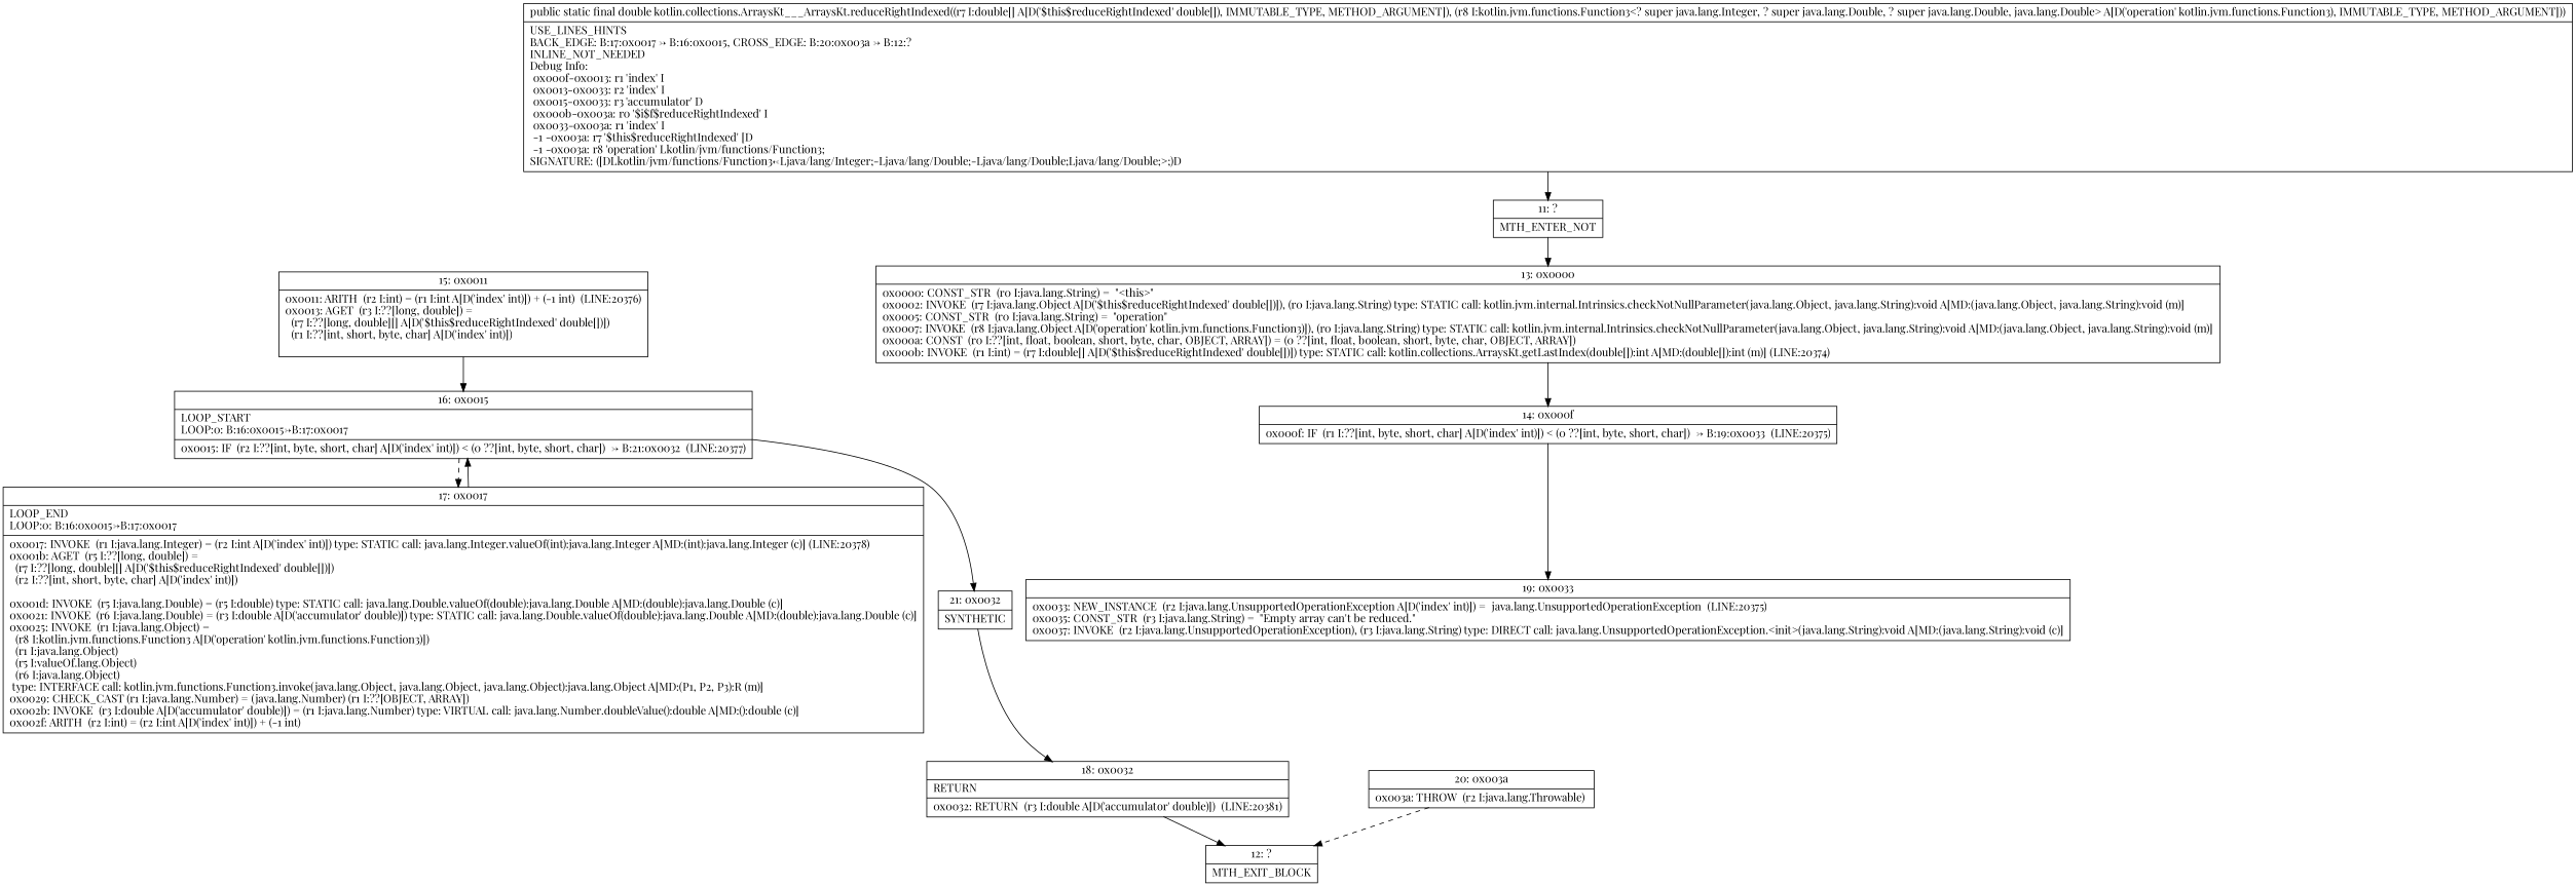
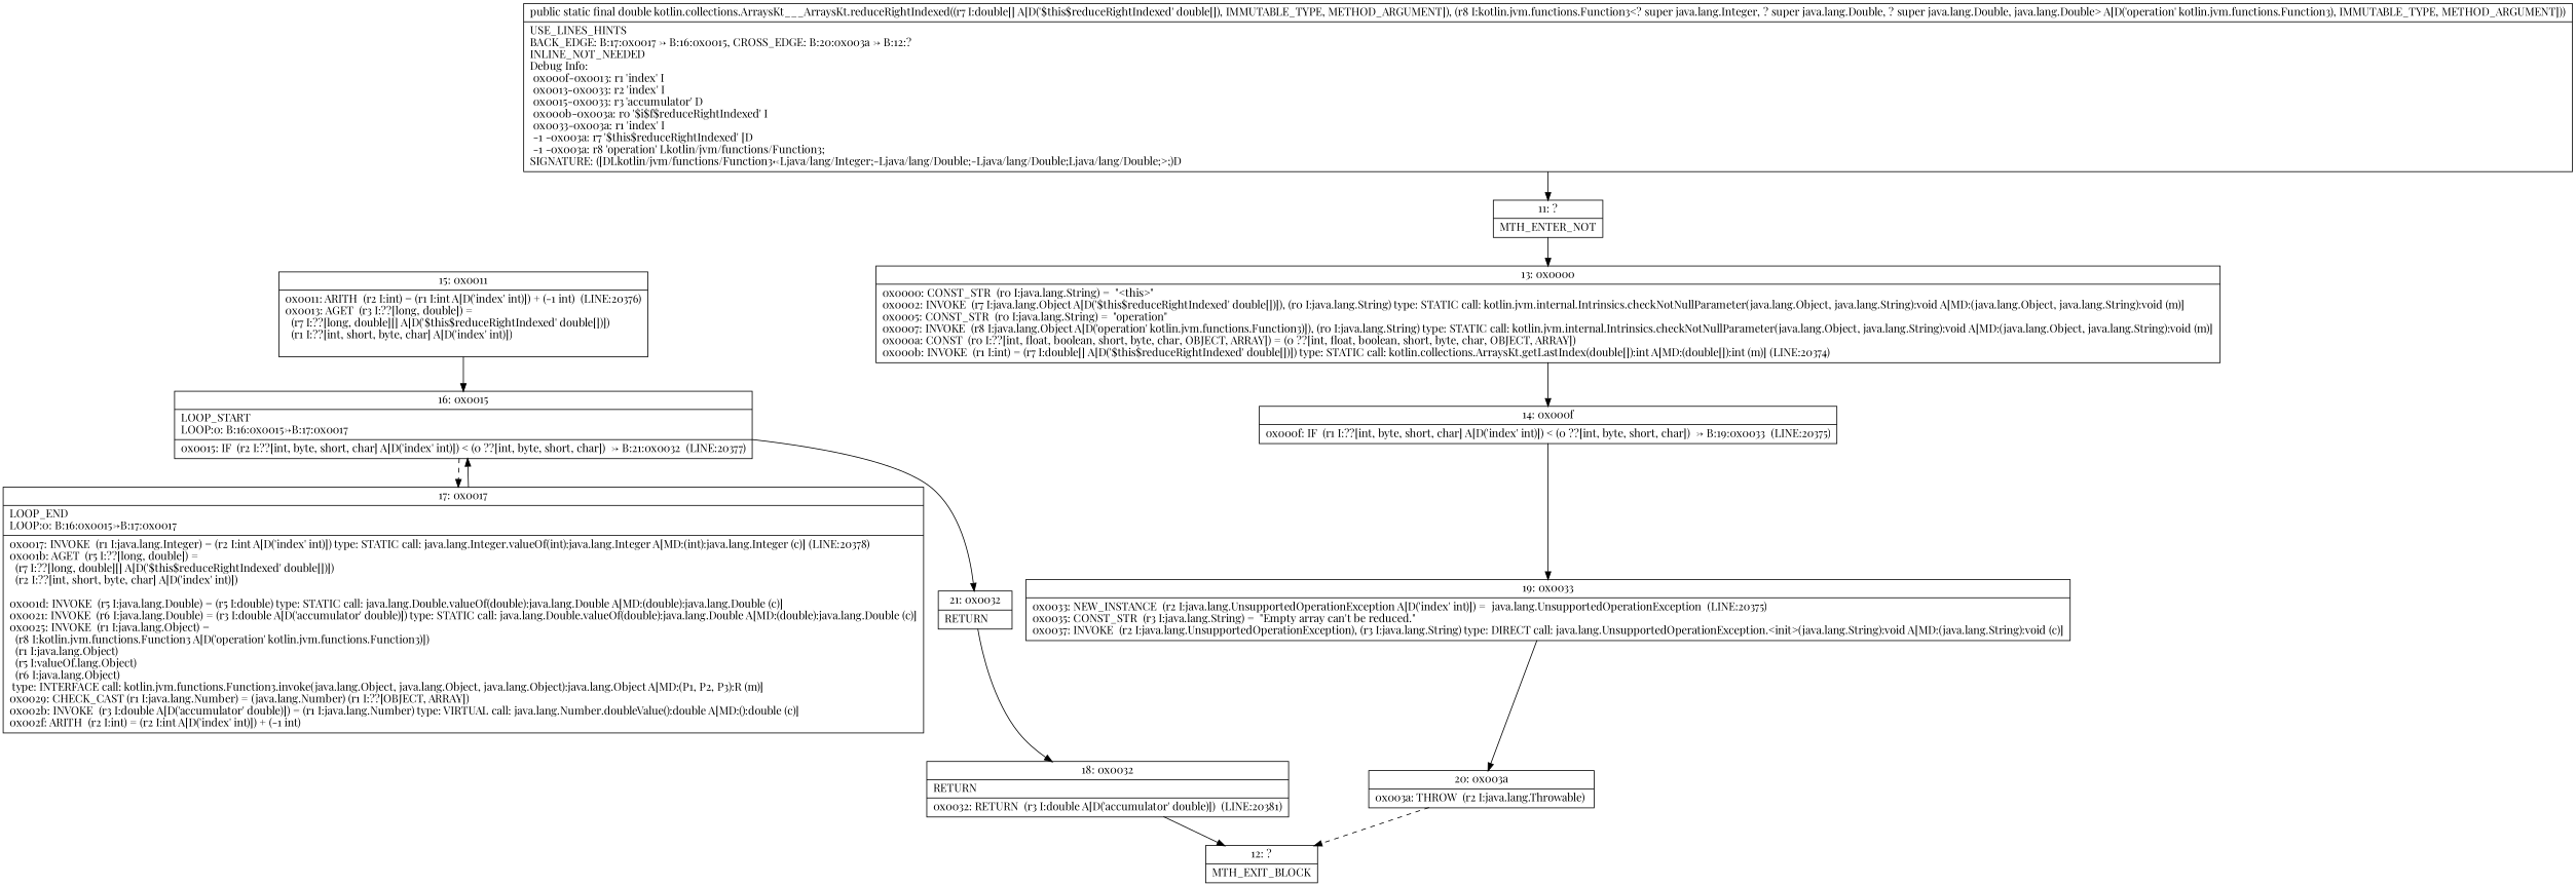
  digraph {
    fontname="Playfair Display"
    node [fontname="Playfair Display" shape=record]
    edge [fontname="Playfair Display"]
    n1 [label="{11\:\ ?|MTH_ENTER_NOT\l}"]
    n2 [label="{13\:\ 0x0000|0x0000: CONST_STR  (r0 I:java.lang.String) =  \"\<this\>\" \l0x0002: INVOKE  (r7 I:java.lang.Object A[D('$this$reduceRightIndexed' double[])]), (r0 I:java.lang.String) type: STATIC call: kotlin.jvm.internal.Intrinsics.checkNotNullParameter(java.lang.Object, java.lang.String):void A[MD:(java.lang.Object, java.lang.String):void (m)]\l0x0005: CONST_STR  (r0 I:java.lang.String) =  \"operation\" \l0x0007: INVOKE  (r8 I:java.lang.Object A[D('operation' kotlin.jvm.functions.Function3)]), (r0 I:java.lang.String) type: STATIC call: kotlin.jvm.internal.Intrinsics.checkNotNullParameter(java.lang.Object, java.lang.String):void A[MD:(java.lang.Object, java.lang.String):void (m)]\l0x000a: CONST  (r0 I:??[int, float, boolean, short, byte, char, OBJECT, ARRAY]) = (0 ??[int, float, boolean, short, byte, char, OBJECT, ARRAY]) \l0x000b: INVOKE  (r1 I:int) = (r7 I:double[] A[D('$this$reduceRightIndexed' double[])]) type: STATIC call: kotlin.collections.ArraysKt.getLastIndex(double[]):int A[MD:(double[]):int (m)] (LINE:20374)\l}"]
    n3 [label="{14\:\ 0x000f|0x000f: IF  (r1 I:??[int, byte, short, char] A[D('index' int)]) \< (0 ??[int, byte, short, char])  \-\> B:19:0x0033  (LINE:20375)\l}"]
    n4 [label="{19\:\ 0x0033|0x0033: NEW_INSTANCE  (r2 I:java.lang.UnsupportedOperationException A[D('index' int)]) =  java.lang.UnsupportedOperationException  (LINE:20375)\l0x0035: CONST_STR  (r3 I:java.lang.String) =  \"Empty array can't be reduced.\" \l0x0037: INVOKE  (r2 I:java.lang.UnsupportedOperationException), (r3 I:java.lang.String) type: DIRECT call: java.lang.UnsupportedOperationException.\<init\>(java.lang.String):void A[MD:(java.lang.String):void (c)]\l}"]
    n5 [label="{15\:\ 0x0011|0x0011: ARITH  (r2 I:int) = (r1 I:int A[D('index' int)]) + (\-1 int)  (LINE:20376)\l0x0013: AGET  (r3 I:??[long, double]) = \l  (r7 I:??[long, double][] A[D('$this$reduceRightIndexed' double[])])\l  (r1 I:??[int, short, byte, char] A[D('index' int)])\l \l}"]
    n6 [label="{16\:\ 0x0015|LOOP_START\lLOOP:0: B:16:0x0015\-\>B:17:0x0017\l|0x0015: IF  (r2 I:??[int, byte, short, char] A[D('index' int)]) \< (0 ??[int, byte, short, char])  \-\> B:21:0x0032  (LINE:20377)\l}"]
    n7 [label="{20\:\ 0x003a|0x003a: THROW  (r2 I:java.lang.Throwable) \l}"]
    n8 [label="{17\:\ 0x0017|LOOP_END\lLOOP:0: B:16:0x0015\-\>B:17:0x0017\l|0x0017: INVOKE  (r1 I:java.lang.Integer) = (r2 I:int A[D('index' int)]) type: STATIC call: java.lang.Integer.valueOf(int):java.lang.Integer A[MD:(int):java.lang.Integer (c)] (LINE:20378)\l0x001b: AGET  (r5 I:??[long, double]) = \l  (r7 I:??[long, double][] A[D('$this$reduceRightIndexed' double[])])\l  (r2 I:??[int, short, byte, char] A[D('index' int)])\l \l0x001d: INVOKE  (r5 I:java.lang.Double) = (r5 I:double) type: STATIC call: java.lang.Double.valueOf(double):java.lang.Double A[MD:(double):java.lang.Double (c)]\l0x0021: INVOKE  (r6 I:java.lang.Double) = (r3 I:double A[D('accumulator' double)]) type: STATIC call: java.lang.Double.valueOf(double):java.lang.Double A[MD:(double):java.lang.Double (c)]\l0x0025: INVOKE  (r1 I:java.lang.Object) = \l  (r8 I:kotlin.jvm.functions.Function3 A[D('operation' kotlin.jvm.functions.Function3)])\l  (r1 I:java.lang.Object)\l  (r5 I:valueOf.lang.Object)\l  (r6 I:java.lang.Object)\l type: INTERFACE call: kotlin.jvm.functions.Function3.invoke(java.lang.Object, java.lang.Object, java.lang.Object):java.lang.Object A[MD:(P1, P2, P3):R (m)]\l0x0029: CHECK_CAST (r1 I:java.lang.Number) = (java.lang.Number) (r1 I:??[OBJECT, ARRAY]) \l0x002b: INVOKE  (r3 I:double A[D('accumulator' double)]) = (r1 I:java.lang.Number) type: VIRTUAL call: java.lang.Number.doubleValue():double A[MD:():double (c)]\l0x002f: ARITH  (r2 I:int) = (r2 I:int A[D('index' int)]) + (\-1 int) \l}"]
-   n9 [label="{21\:\ 0x0032|SYNTHETIC\l}"]
+   n9 [label="{21\:\ 0x0032|RETURN\l}"]
    n10 [label="{18\:\ 0x0032|RETURN\l|0x0032: RETURN  (r3 I:double A[D('accumulator' double)])  (LINE:20381)\l}"]
    n11 [label="{12\:\ ?|MTH_EXIT_BLOCK\l}"]
    n12 [label="{public static final double kotlin.collections.ArraysKt___ArraysKt.reduceRightIndexed((r7 I:double[] A[D('$this$reduceRightIndexed' double[]), IMMUTABLE_TYPE, METHOD_ARGUMENT]), (r8 I:kotlin.jvm.functions.Function3\<? super java.lang.Integer, ? super java.lang.Double, ? super java.lang.Double, java.lang.Double\> A[D('operation' kotlin.jvm.functions.Function3), IMMUTABLE_TYPE, METHOD_ARGUMENT]))  | USE_LINES_HINTS\lBACK_EDGE: B:17:0x0017 \-\> B:16:0x0015, CROSS_EDGE: B:20:0x003a \-\> B:12:?\lINLINE_NOT_NEEDED\lDebug Info:\l  0x000f\-0x0013: r1 'index' I\l  0x0013\-0x0033: r2 'index' I\l  0x0015\-0x0033: r3 'accumulator' D\l  0x000b\-0x003a: r0 '$i$f$reduceRightIndexed' I\l  0x0033\-0x003a: r1 'index' I\l  \-1 \-0x003a: r7 '$this$reduceRightIndexed' [D\l  \-1 \-0x003a: r8 'operation' Lkotlin\/jvm\/functions\/Function3;\lSIGNATURE: ([DLkotlin\/jvm\/functions\/Function3\<\-Ljava\/lang\/Integer;\-Ljava\/lang\/Double;\-Ljava\/lang\/Double;Ljava\/lang\/Double;\>;)D\l}"]
    n1 -> n2
    n2 -> n3
    n3 -> n4
+   n4 -> n7
    n5 -> n6
    n6 -> n8 [style=dashed]
    n6 -> n9
    n7 -> n11 [style=dashed]
    n8 -> n6
    n9 -> n10
    n10 -> n11
    n12 -> n1
  }
